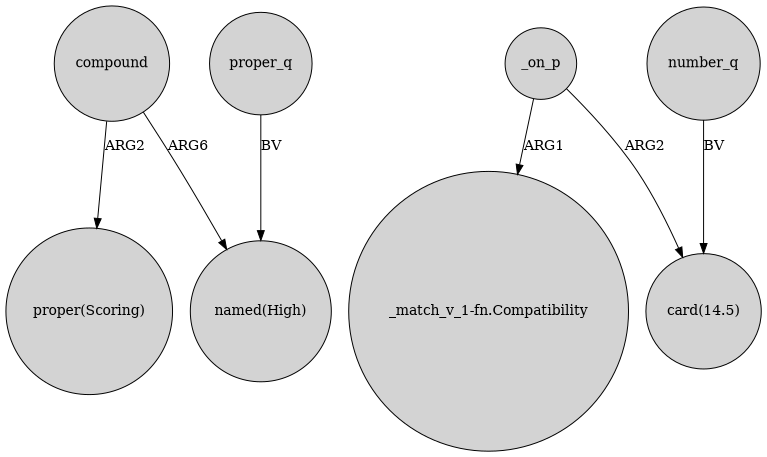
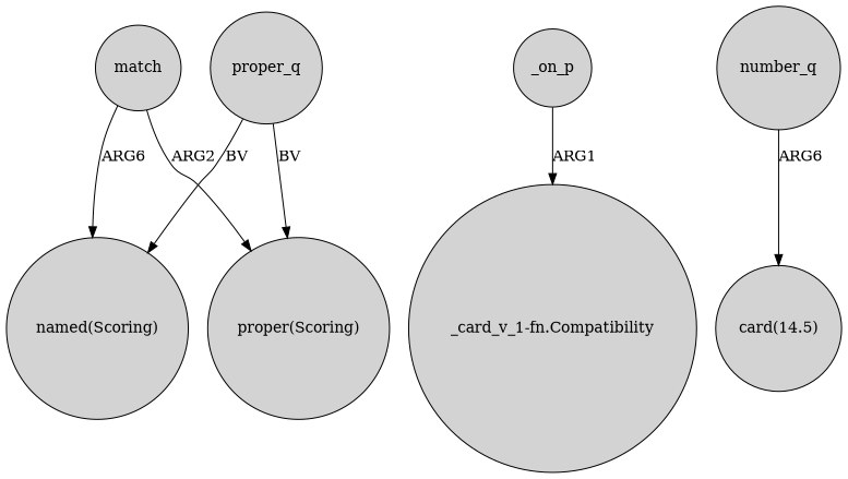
  digraph {
    node [shape=circle style=filled]
-   compound
-   "named(High)"
+   compound [label=match]
+   "named(High)" [label="named(Scoring)"]
    n3 [label="proper(Scoring)"]
    proper_q
    _on_p
-   "_match_v_1-fn.Compatibility"
+   "_match_v_1-fn.Compatibility" [label="_card_v_1-fn.Compatibility"]
    n7 [label="card(14.5)"]
    number_q
    compound -> "named(High)" [label=ARG6]
    compound -> n3 [label=ARG2]
    proper_q -> "named(High)" [label=BV]
+   proper_q -> n3 [label=BV]
    _on_p -> "_match_v_1-fn.Compatibility" [label=ARG1]
-   _on_p -> n7 [label=ARG2]
-   number_q -> n7 [label=BV]
+   number_q -> n7 [label=ARG6]
  }
